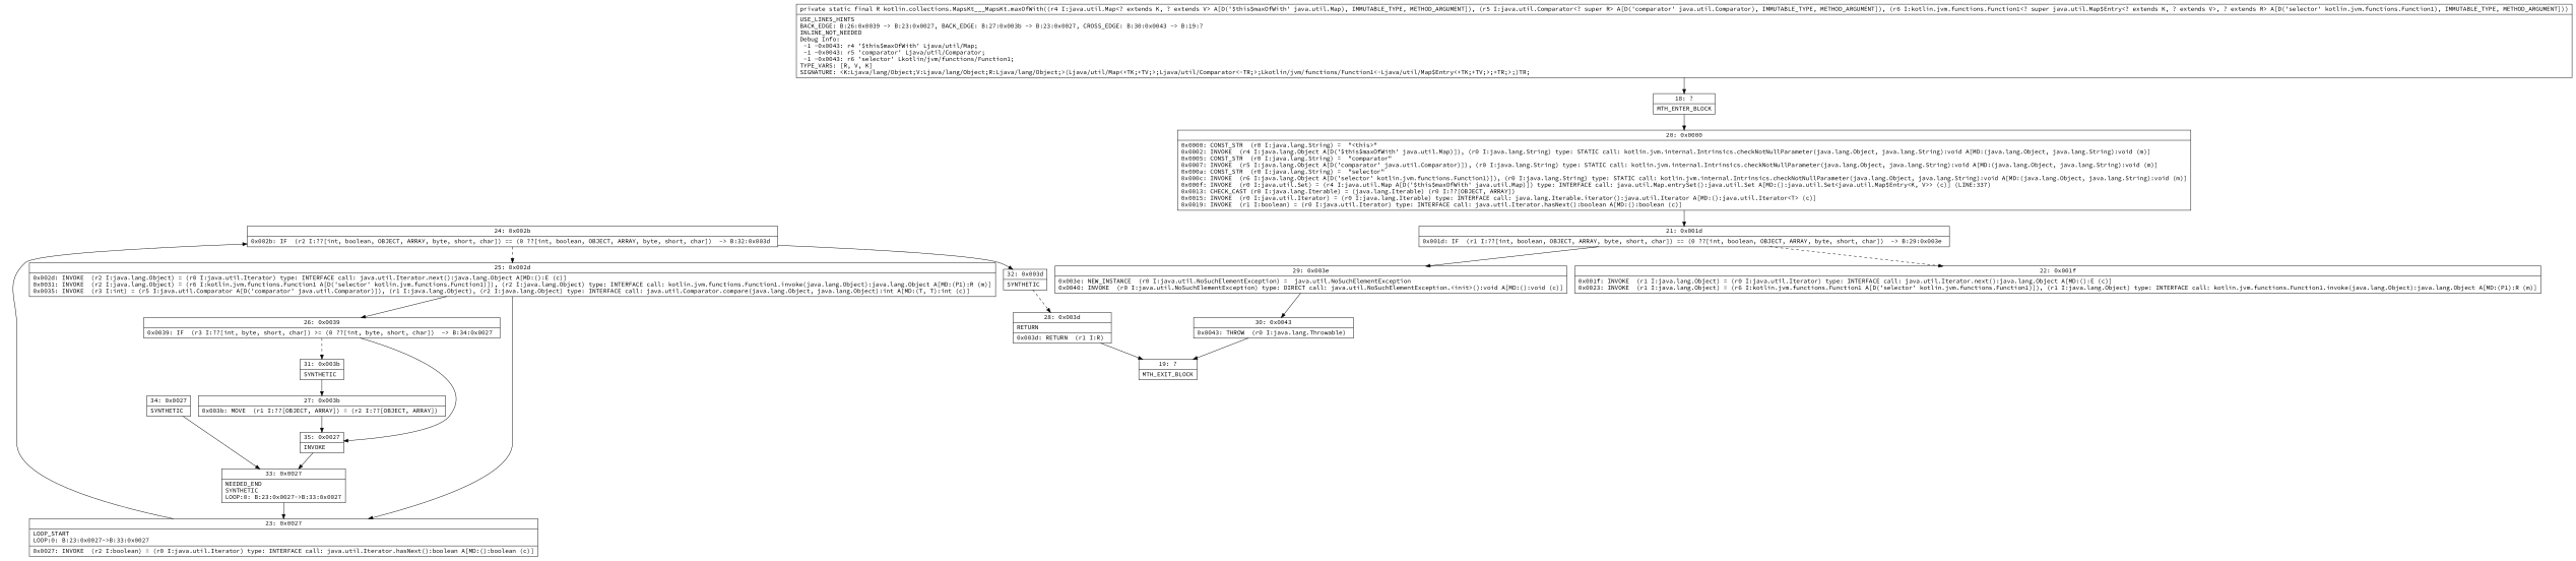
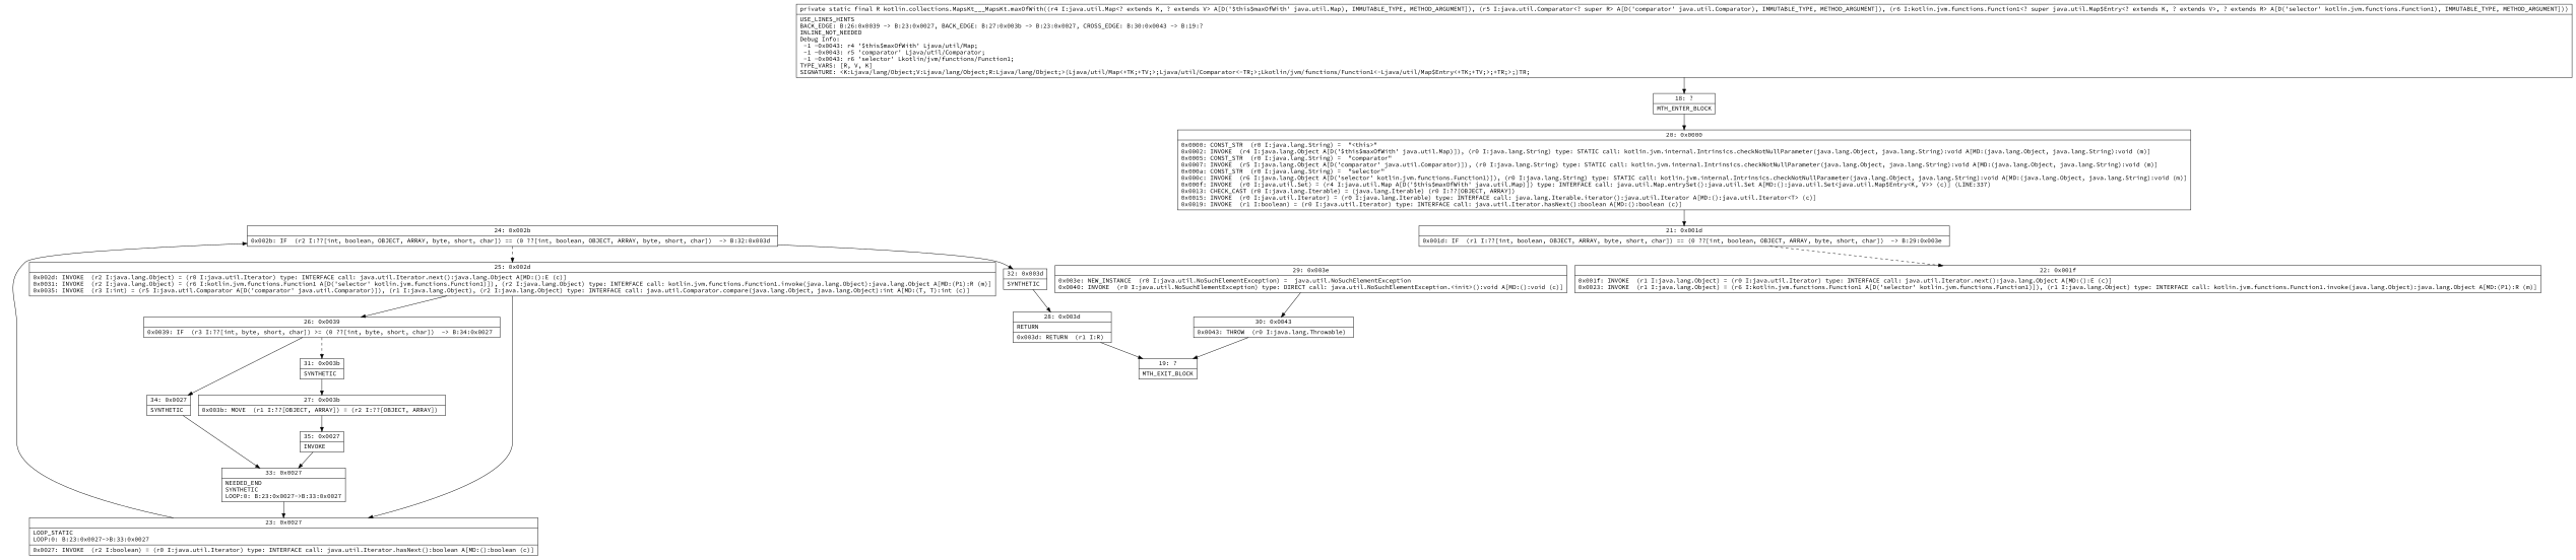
  digraph {
    fontname="Source Code Pro"
    node [fontname="Source Code Pro" shape=record]
    edge [fontname="Source Code Pro"]
    n1 [label="{18\:\ ?|MTH_ENTER_BLOCK\l}"]
    n2 [label="{20\:\ 0x0000|0x0000: CONST_STR  (r0 I:java.lang.String) =  \"\<this\>\" \l0x0002: INVOKE  (r4 I:java.lang.Object A[D('$this$maxOfWith' java.util.Map)]), (r0 I:java.lang.String) type: STATIC call: kotlin.jvm.internal.Intrinsics.checkNotNullParameter(java.lang.Object, java.lang.String):void A[MD:(java.lang.Object, java.lang.String):void (m)]\l0x0005: CONST_STR  (r0 I:java.lang.String) =  \"comparator\" \l0x0007: INVOKE  (r5 I:java.lang.Object A[D('comparator' java.util.Comparator)]), (r0 I:java.lang.String) type: STATIC call: kotlin.jvm.internal.Intrinsics.checkNotNullParameter(java.lang.Object, java.lang.String):void A[MD:(java.lang.Object, java.lang.String):void (m)]\l0x000a: CONST_STR  (r0 I:java.lang.String) =  \"selector\" \l0x000c: INVOKE  (r6 I:java.lang.Object A[D('selector' kotlin.jvm.functions.Function1)]), (r0 I:java.lang.String) type: STATIC call: kotlin.jvm.internal.Intrinsics.checkNotNullParameter(java.lang.Object, java.lang.String):void A[MD:(java.lang.Object, java.lang.String):void (m)]\l0x000f: INVOKE  (r0 I:java.util.Set) = (r4 I:java.util.Map A[D('$this$maxOfWith' java.util.Map)]) type: INTERFACE call: java.util.Map.entrySet():java.util.Set A[MD:():java.util.Set\<java.util.Map$Entry\<K, V\>\> (c)] (LINE:337)\l0x0013: CHECK_CAST (r0 I:java.lang.Iterable) = (java.lang.Iterable) (r0 I:??[OBJECT, ARRAY]) \l0x0015: INVOKE  (r0 I:java.util.Iterator) = (r0 I:java.lang.Iterable) type: INTERFACE call: java.lang.Iterable.iterator():java.util.Iterator A[MD:():java.util.Iterator\<T\> (c)]\l0x0019: INVOKE  (r1 I:boolean) = (r0 I:java.util.Iterator) type: INTERFACE call: java.util.Iterator.hasNext():boolean A[MD:():boolean (c)]\l}"]
    n3 [label="{21\:\ 0x001d|0x001d: IF  (r1 I:??[int, boolean, OBJECT, ARRAY, byte, short, char]) == (0 ??[int, boolean, OBJECT, ARRAY, byte, short, char])  \-\> B:29:0x003e \l}"]
    n4 [label="{22\:\ 0x001f|0x001f: INVOKE  (r1 I:java.lang.Object) = (r0 I:java.util.Iterator) type: INTERFACE call: java.util.Iterator.next():java.lang.Object A[MD:():E (c)]\l0x0023: INVOKE  (r1 I:java.lang.Object) = (r6 I:kotlin.jvm.functions.Function1 A[D('selector' kotlin.jvm.functions.Function1)]), (r1 I:java.lang.Object) type: INTERFACE call: kotlin.jvm.functions.Function1.invoke(java.lang.Object):java.lang.Object A[MD:(P1):R (m)]\l}"]
    n5 [label="{29\:\ 0x003e|0x003e: NEW_INSTANCE  (r0 I:java.util.NoSuchElementException) =  java.util.NoSuchElementException \l0x0040: INVOKE  (r0 I:java.util.NoSuchElementException) type: DIRECT call: java.util.NoSuchElementException.\<init\>():void A[MD:():void (c)]\l}"]
    n6 [label="{30\:\ 0x0043|0x0043: THROW  (r0 I:java.lang.Throwable) \l}"]
-   n7 [label="{23\:\ 0x0027|LOOP_START\lLOOP:0: B:23:0x0027\-\>B:33:0x0027\l|0x0027: INVOKE  (r2 I:boolean) = (r0 I:java.util.Iterator) type: INTERFACE call: java.util.Iterator.hasNext():boolean A[MD:():boolean (c)]\l}"]
+   n7 [label="{23\:\ 0x0027|LOOP_STATIC\lLOOP:0: B:23:0x0027\-\>B:33:0x0027\l|0x0027: INVOKE  (r2 I:boolean) = (r0 I:java.util.Iterator) type: INTERFACE call: java.util.Iterator.hasNext():boolean A[MD:():boolean (c)]\l}"]
    n8 [label="{24\:\ 0x002b|0x002b: IF  (r2 I:??[int, boolean, OBJECT, ARRAY, byte, short, char]) == (0 ??[int, boolean, OBJECT, ARRAY, byte, short, char])  \-\> B:32:0x003d \l}"]
    n9 [label="{25\:\ 0x002d|0x002d: INVOKE  (r2 I:java.lang.Object) = (r0 I:java.util.Iterator) type: INTERFACE call: java.util.Iterator.next():java.lang.Object A[MD:():E (c)]\l0x0031: INVOKE  (r2 I:java.lang.Object) = (r6 I:kotlin.jvm.functions.Function1 A[D('selector' kotlin.jvm.functions.Function1)]), (r2 I:java.lang.Object) type: INTERFACE call: kotlin.jvm.functions.Function1.invoke(java.lang.Object):java.lang.Object A[MD:(P1):R (m)]\l0x0035: INVOKE  (r3 I:int) = (r5 I:java.util.Comparator A[D('comparator' java.util.Comparator)]), (r1 I:java.lang.Object), (r2 I:java.lang.Object) type: INTERFACE call: java.util.Comparator.compare(java.lang.Object, java.lang.Object):int A[MD:(T, T):int (c)]\l}"]
    n10 [label="{32\:\ 0x003d|SYNTHETIC\l}"]
    n11 [label="{26\:\ 0x0039|0x0039: IF  (r3 I:??[int, byte, short, char]) \>= (0 ??[int, byte, short, char])  \-\> B:34:0x0027 \l}"]
    n12 [label="{28\:\ 0x003d|RETURN\l|0x003d: RETURN  (r1 I:R) \l}"]
    n13 [label="{31\:\ 0x003b|SYNTHETIC\l}"]
    n14 [label="{34\:\ 0x0027|SYNTHETIC\l}"]
    n15 [label="{27\:\ 0x003b|0x003b: MOVE  (r1 I:??[OBJECT, ARRAY]) = (r2 I:??[OBJECT, ARRAY]) \l}"]
    n16 [label="{33\:\ 0x0027|NEEDED_END\lSYNTHETIC\lLOOP:0: B:23:0x0027\-\>B:33:0x0027\l}"]
    n17 [label="{35\:\ 0x0027|INVOKE\l}"]
    n18 [label="{19\:\ ?|MTH_EXIT_BLOCK\l}"]
    n19 [label="{private static final R kotlin.collections.MapsKt___MapsKt.maxOfWith((r4 I:java.util.Map\<? extends K, ? extends V\> A[D('$this$maxOfWith' java.util.Map), IMMUTABLE_TYPE, METHOD_ARGUMENT]), (r5 I:java.util.Comparator\<? super R\> A[D('comparator' java.util.Comparator), IMMUTABLE_TYPE, METHOD_ARGUMENT]), (r6 I:kotlin.jvm.functions.Function1\<? super java.util.Map$Entry\<? extends K, ? extends V\>, ? extends R\> A[D('selector' kotlin.jvm.functions.Function1), IMMUTABLE_TYPE, METHOD_ARGUMENT]))  | USE_LINES_HINTS\lBACK_EDGE: B:26:0x0039 \-\> B:23:0x0027, BACK_EDGE: B:27:0x003b \-\> B:23:0x0027, CROSS_EDGE: B:30:0x0043 \-\> B:19:?\lINLINE_NOT_NEEDED\lDebug Info:\l  \-1 \-0x0043: r4 '$this$maxOfWith' Ljava\/util\/Map;\l  \-1 \-0x0043: r5 'comparator' Ljava\/util\/Comparator;\l  \-1 \-0x0043: r6 'selector' Lkotlin\/jvm\/functions\/Function1;\lTYPE_VARS: [R, V, K]\lSIGNATURE: \<K:Ljava\/lang\/Object;V:Ljava\/lang\/Object;R:Ljava\/lang\/Object;\>(Ljava\/util\/Map\<+TK;+TV;\>;Ljava\/util\/Comparator\<\-TR;\>;Lkotlin\/jvm\/functions\/Function1\<\-Ljava\/util\/Map$Entry\<+TK;+TV;\>;+TR;\>;)TR;\l}"]
    n1 -> n2
    n2 -> n3
    n3 -> n4 [style=dashed]
-   n3 -> n5
    n5 -> n6
    n6 -> n18
    n7 -> n8
    n8 -> n9 [style=dashed]
    n8 -> n10
    n9 -> n7
    n9 -> n11
-   n10 -> n12 [style=dashed]
+   n10 -> n12
    n11 -> n13 [style=dashed]
-   n11 -> n17
+   n11 -> n14
    n12 -> n18
    n13 -> n15
    n14 -> n16
    n15 -> n17
    n16 -> n7
    n17 -> n16
    n19 -> n1
  }
